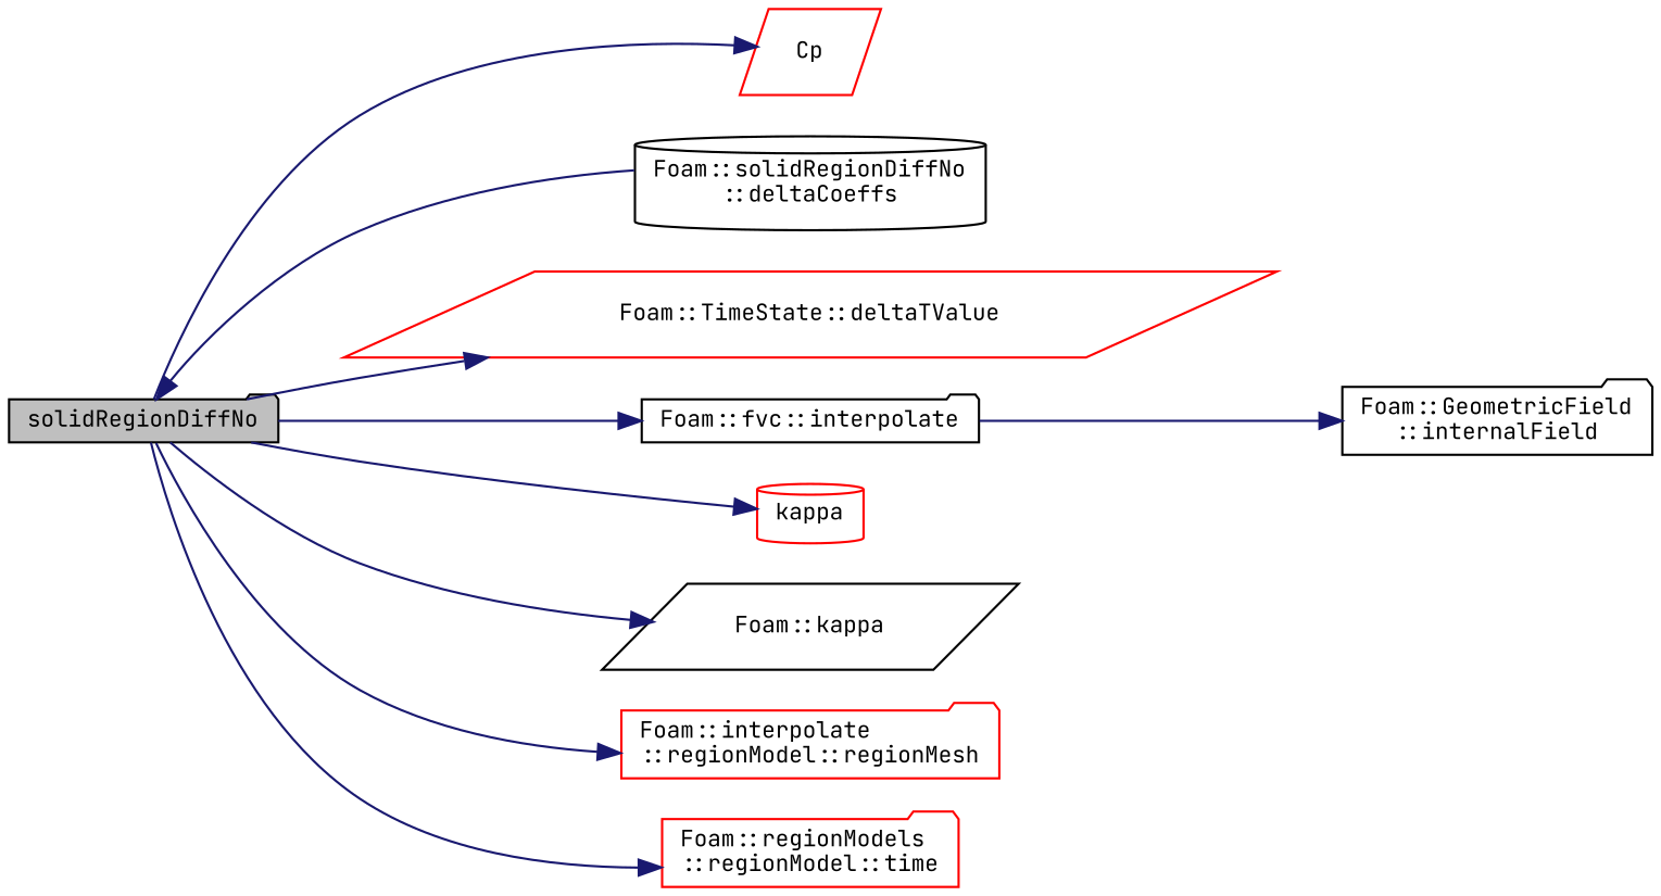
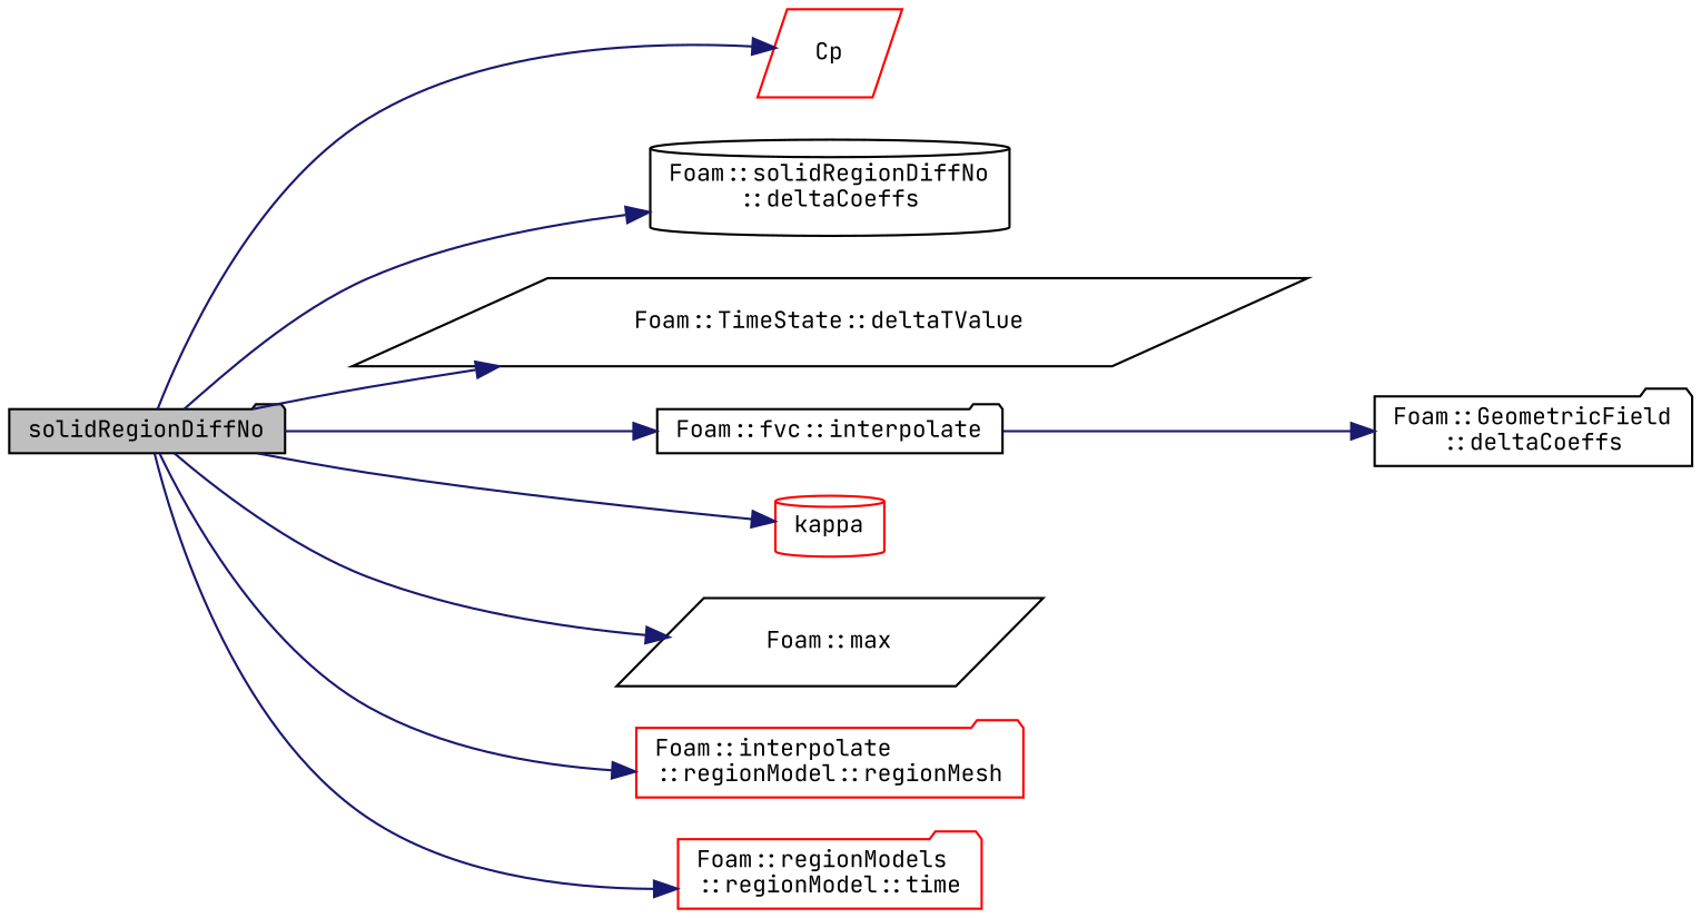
  digraph {
    fontname="JetBrains Mono"
    rankdir=LR
    node [color=black fontname="JetBrains Mono" fontsize=10 shape=folder]
    edge [color=midnightblue fontname="JetBrains Mono" fontsize=10 labelfontname=Helvetica labelfontsize=10 style=solid]
    n1 [fillcolor=grey75 fontcolor=black height=0.2 label=solidRegionDiffNo style=filled width=0.4]
    n2 [color=red height=0.2 label=Cp shape=parallelogram width=0.4]
    n3 [height=0.2 label="Foam::solidRegionDiffNo\l::deltaCoeffs" shape=cylinder width=0.4]
-   n4 [color=red height=0.2 label="Foam::TimeState::deltaTValue" shape=parallelogram width=0.4]
+   n4 [height=0.2 label="Foam::TimeState::deltaTValue" shape=parallelogram width=0.4]
    n5 [height=0.2 label="Foam::fvc::interpolate" width=0.4]
    n6 [color=red height=0.2 label=kappa shape=cylinder width=0.4]
-   n7 [height=0.2 label="Foam::kappa" shape=parallelogram width=0.4]
+   n7 [height=0.2 label="Foam::max" shape=parallelogram width=0.4]
    n8 [color=red height=0.2 label="Foam::interpolate\l::regionModel::regionMesh" width=0.4]
    n9 [color=red height=0.2 label="Foam::regionModels\l::regionModel::time" width=0.4]
-   n10 [height=0.2 label="Foam::GeometricField\l::internalField" width=0.4]
+   n10 [height=0.2 label="Foam::GeometricField\l::deltaCoeffs" width=0.4]
    n1 -> n2
-   n3 -> n1
+   n1 -> n3
    n1 -> n4
    n1 -> n5
    n1 -> n6
    n1 -> n7
    n1 -> n8
    n1 -> n9
    n5 -> n10
  }
